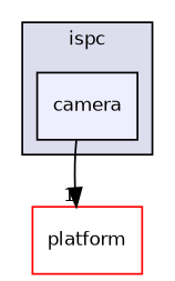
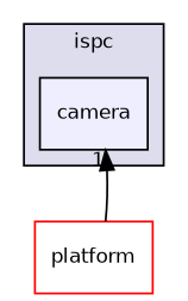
  digraph {
    compound=true
    node [fontname=Helvetica fontsize=10 shape=box style=filled]
    n1 [fillcolor="#eeeeff" label=camera pencolor=black]
    n2 [color=red fillcolor=white label=platform]
    subgraph cluster_1 {
      bgcolor="#ddddee"
      fontname=Helvetica
      fontsize=10
      label=ispc
      pencolor=black
      n1
    }
-   n1 -> n2 [headlabel=1 labeldistance=1.5 labelfontname=Helvetica labelfontsize=10]
+   n2 -> n1 [headlabel=1 labeldistance=1.5 labelfontname=Helvetica labelfontsize=10]
  }
